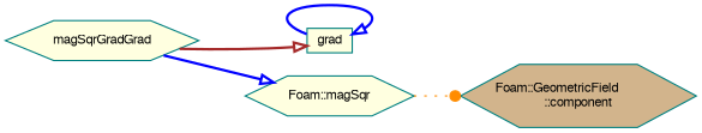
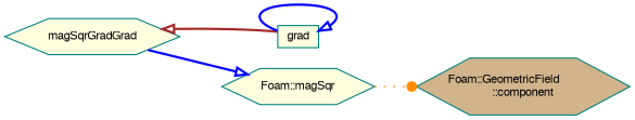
  digraph {
    rankdir=LR
    node [color=teal fillcolor=lightyellow fontname=FreeSans fontsize=10 shape=hexagon style=filled]
    edge [arrowhead=onormal color=blue fontname=FreeSans fontsize=10 labelfontname=FreeSans labelfontsize=10 style=bold]
    n1 [fontcolor=black height=0.2 label=magSqrGradGrad width=0.4]
    n2 [height=0.2 label=grad shape=box width=0.4]
    n3 [height=0.2 label="Foam::magSqr" width=0.4]
    n4 [fillcolor=tan height=0.2 label="Foam::GeometricField\l::component" width=0.4]
-   n1 -> n2 [color=brown]
+   n2 -> n1 [color=brown]
    n1 -> n3
    n2 -> n2
    n3 -> n4 [arrowhead=dot color=darkorange style=dotted]
  }
